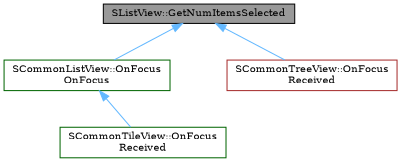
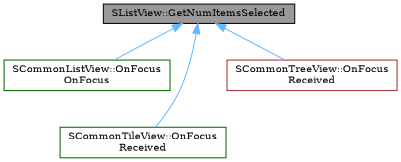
  digraph {
    fontname="DejaVu Serif"
    rankdir=TB
    node [color=darkgreen fillcolor=white fontname="DejaVu Serif" fontsize=10 shape=box style=filled]
    edge [color=steelblue1 dir=back fontname="DejaVu Serif" fontsize=10 labelfontname=Helvetica labelfontsize=10 style=solid]
    n1 [color=black fillcolor=grey60 fontcolor=black height=0.2 label="SListView::GetNumItemsSelected" width=0.4]
    n2 [height=0.2 label="SCommonListView::OnFocus\lOnFocus" width=0.4]
    n3 [height=0.2 label="SCommonTileView::OnFocus\lReceived" width=0.4]
    n4 [color=brown height=0.2 label="SCommonTreeView::OnFocus\lReceived" width=0.4]
    n1 -> n2
-   n2 -> n3
+   n1 -> n3
    n1 -> n4
  }
